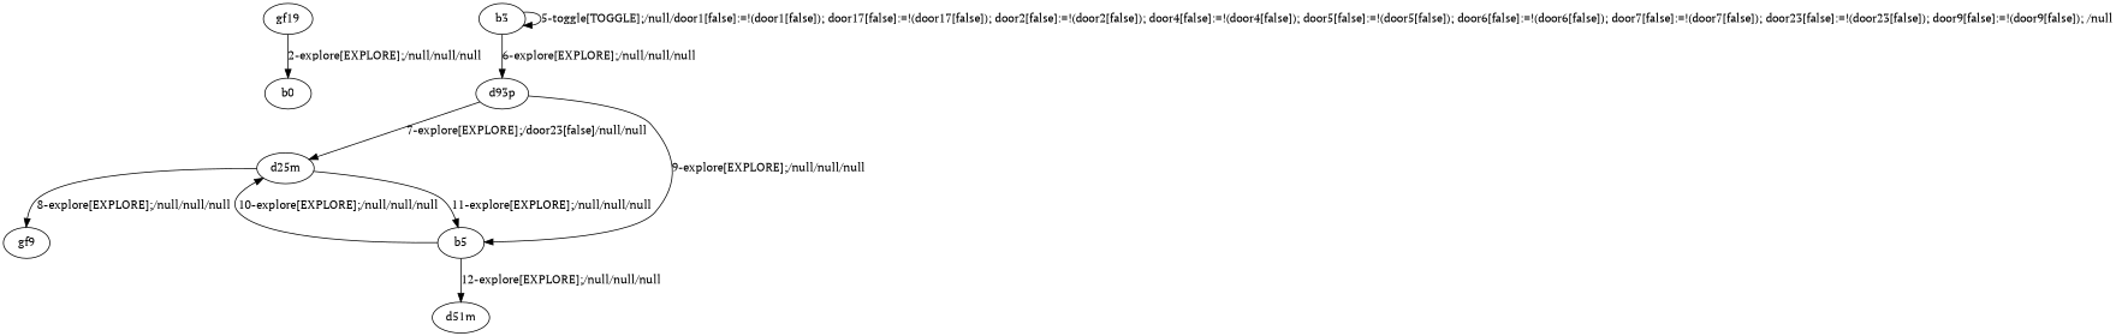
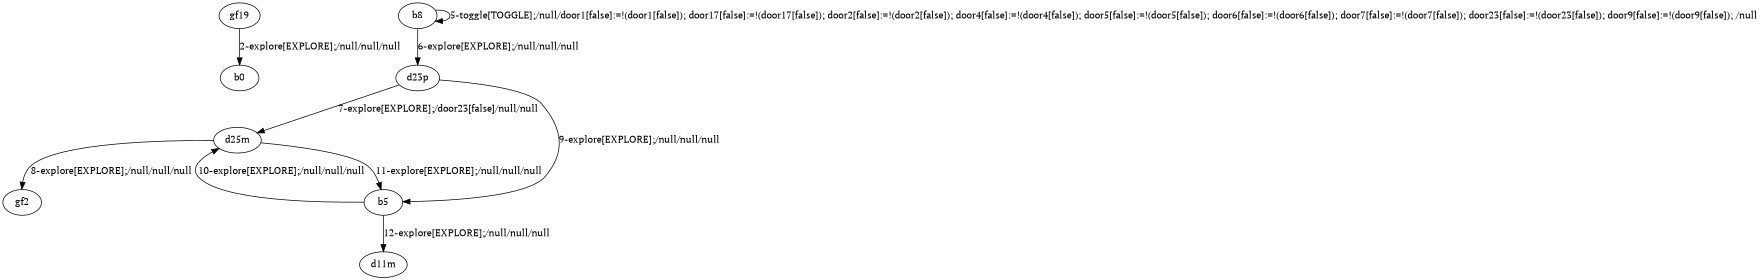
  digraph {
    fontname="PT Serif"
    node [fontname="PT Serif"]
    edge [fontname="PT Serif"]
    gf19
    b0
-   b3
-   d23p [label=d93p]
+   b3 [label=b8]
+   d23p
    n5 [label=d25m]
    b5
-   gf9
-   d11m [label=d51m]
+   gf9 [label=gf2]
+   d11m
    gf19 -> b0 [label="2-explore[EXPLORE];/null/null/null"]
    b3 -> b3 [label="5-toggle[TOGGLE];/null/door1[false]:=!(door1[false]); door17[false]:=!(door17[false]); door2[false]:=!(door2[false]); door4[false]:=!(door4[false]); door5[false]:=!(door5[false]); door6[false]:=!(door6[false]); door7[false]:=!(door7[false]); door23[false]:=!(door23[false]); door9[false]:=!(door9[false]); /null"]
    b3 -> d23p [label="6-explore[EXPLORE];/null/null/null"]
    d23p -> n5 [label="7-explore[EXPLORE];/door23[false]/null/null"]
    d23p -> b5 [label="9-explore[EXPLORE];/null/null/null"]
    n5 -> b5 [label="11-explore[EXPLORE];/null/null/null"]
    n5 -> gf9 [label="8-explore[EXPLORE];/null/null/null"]
    b5 -> n5 [label="10-explore[EXPLORE];/null/null/null"]
    b5 -> d11m [label="12-explore[EXPLORE];/null/null/null"]
  }
